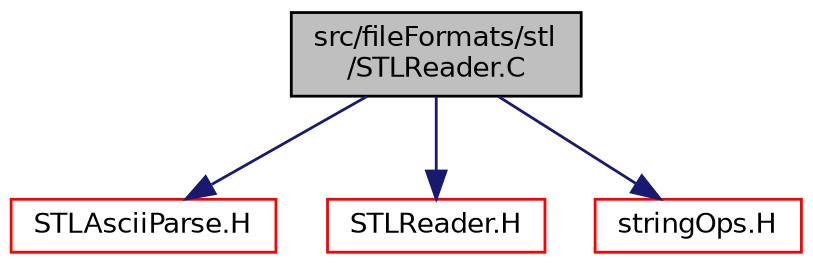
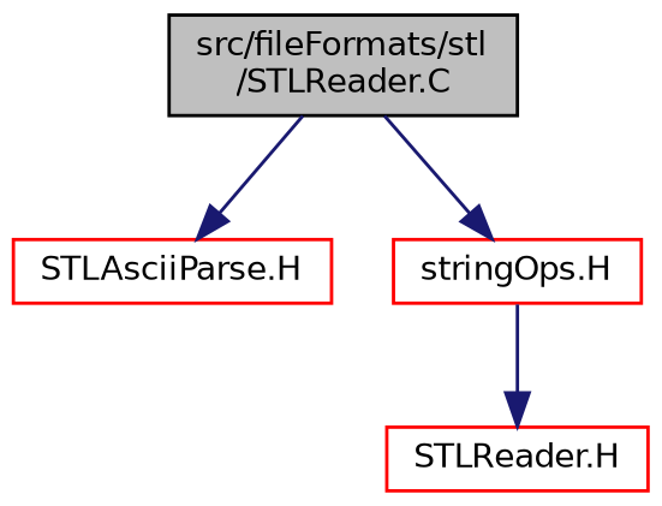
  digraph {
    node [color=red fontname=Helvetica fontsize=10 shape=record]
    edge [color=midnightblue fontname=Helvetica fontsize=10 labelfontname=Helvetica labelfontsize=10 style=solid]
    n1 [color=black fillcolor=grey75 fontcolor=black height=0.2 label="src/fileFormats/stl\l/STLReader.C" style=filled width=0.4]
    n2 [height=0.2 label="STLAsciiParse.H" width=0.4]
    n3 [height=0.2 label="STLReader.H" width=0.4]
    n4 [height=0.2 label="stringOps.H" width=0.4]
    n1 -> n2
-   n1 -> n3
+   n4 -> n3
    n1 -> n4
  }
